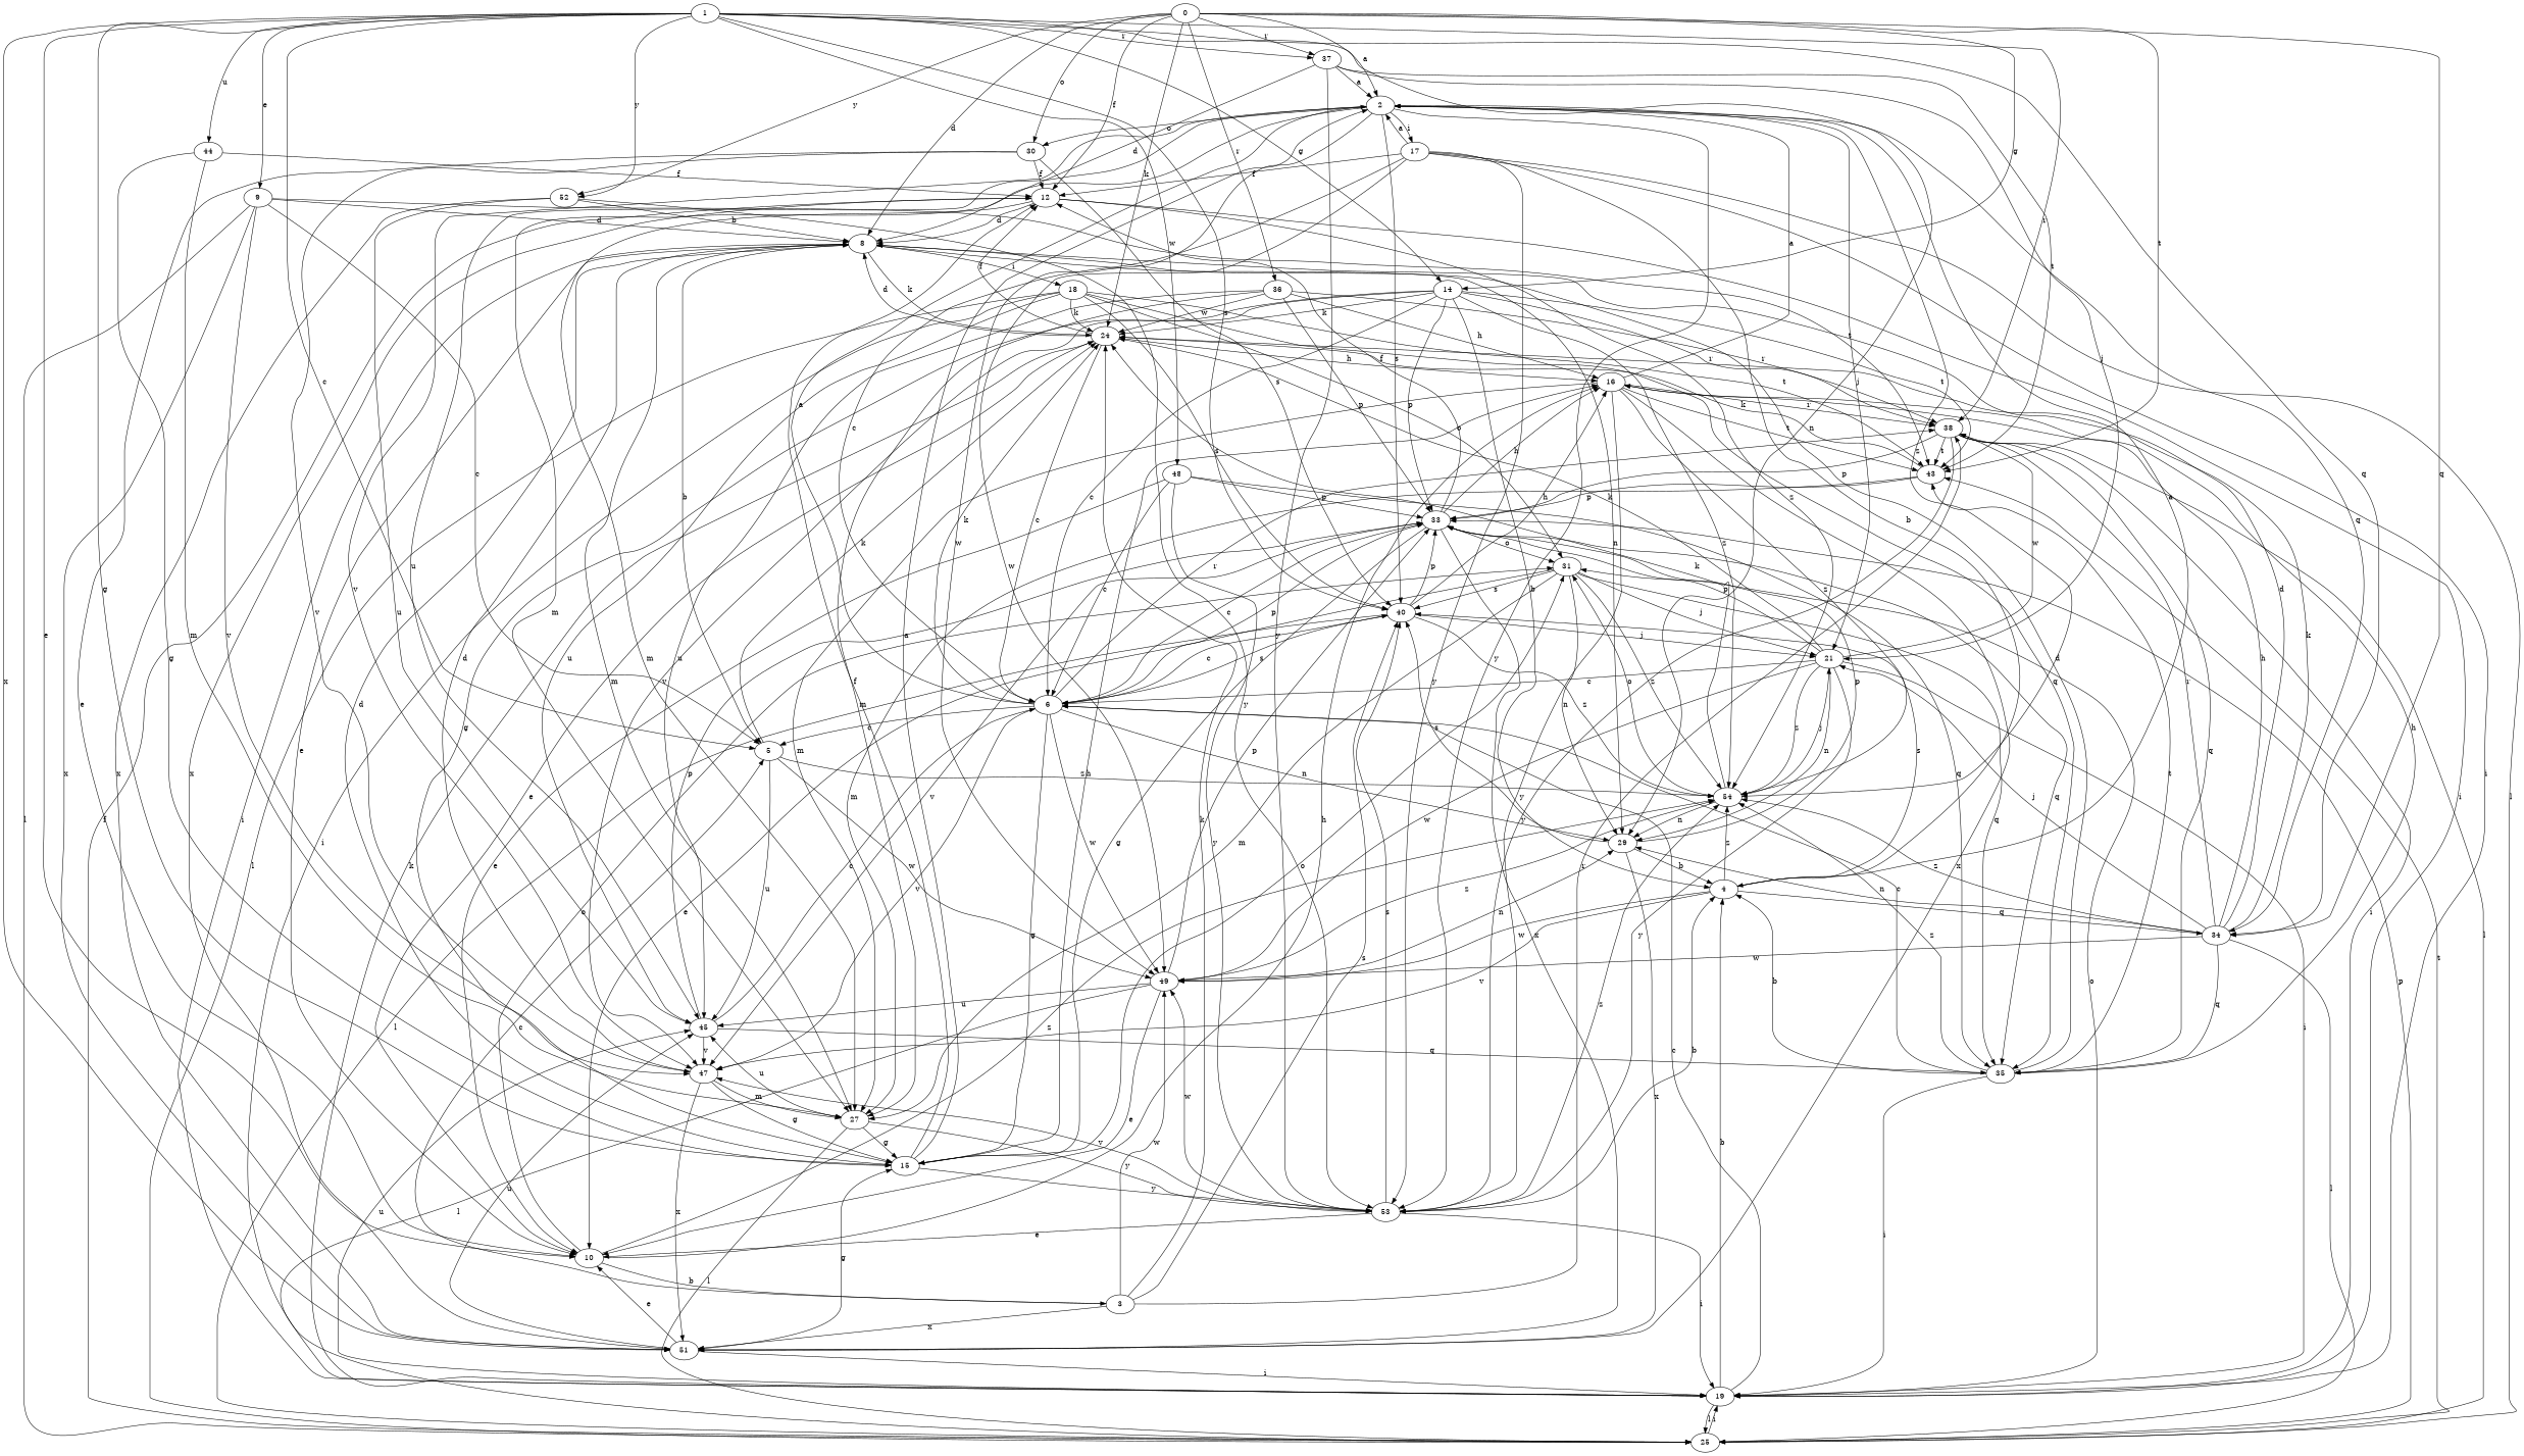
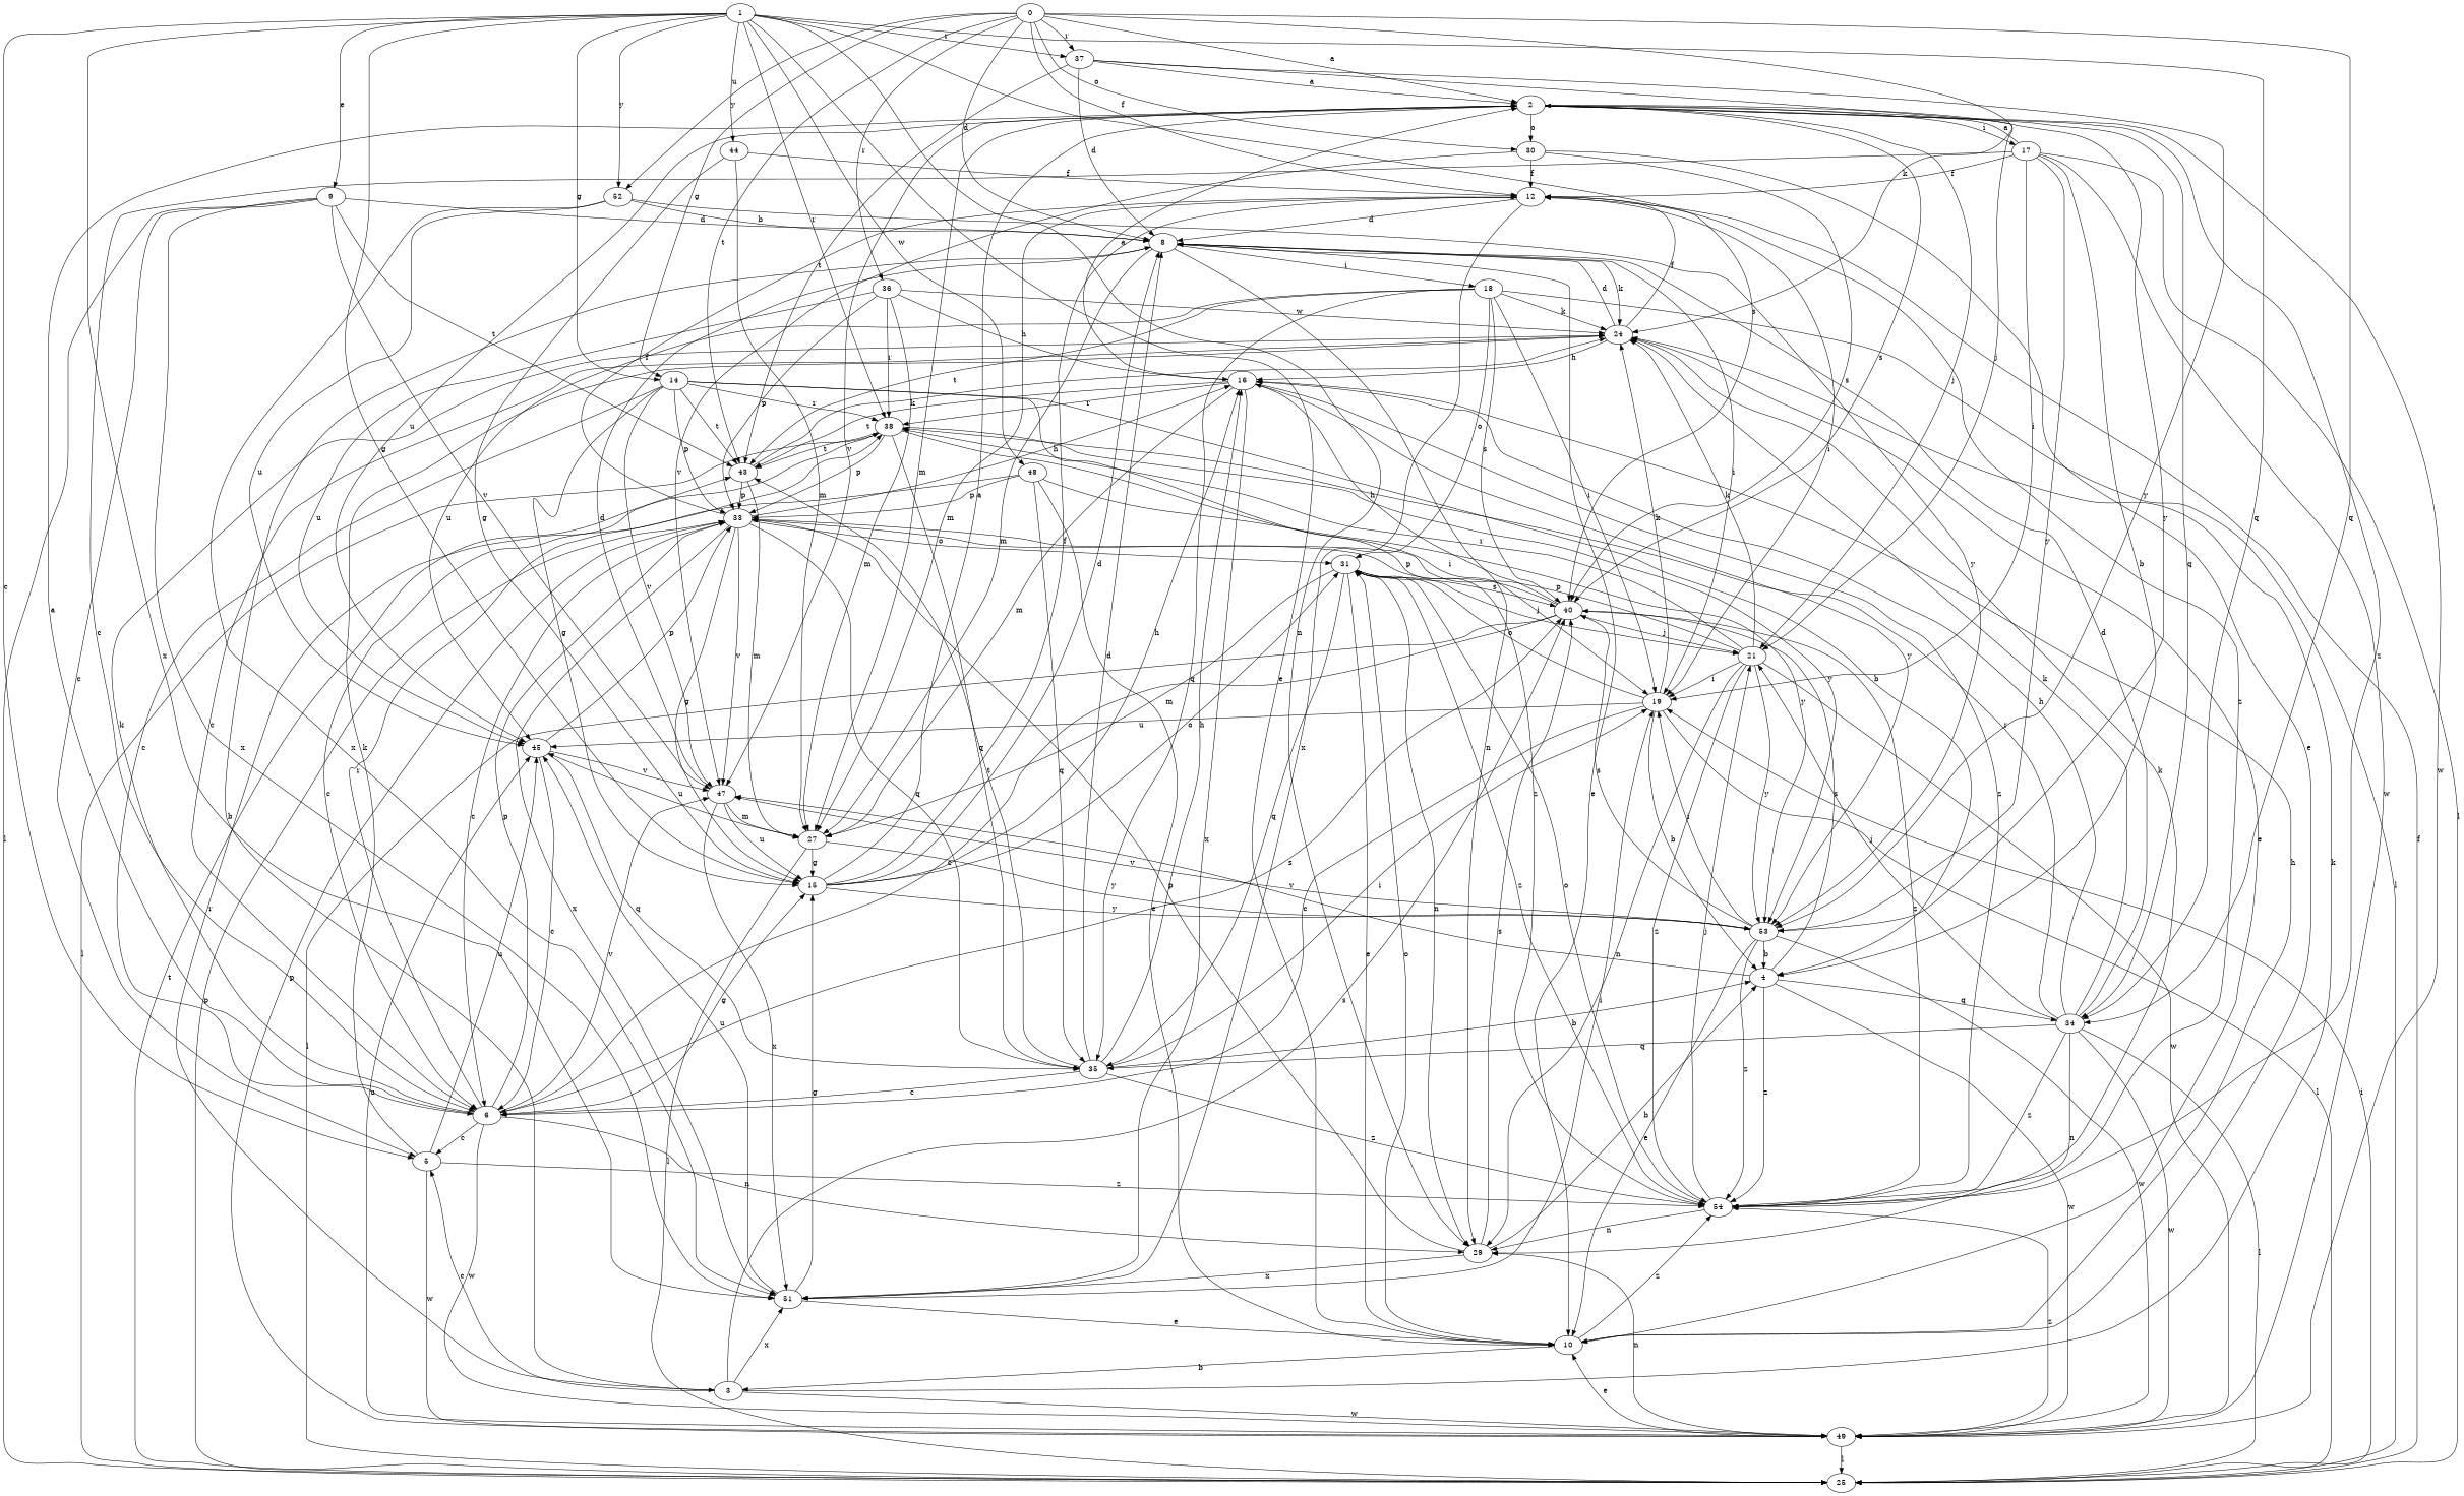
  strict digraph {
    0
    2
    8
    12
    14
    24
    30
    34
    36
    37
    43
    52
    40
    17
    21
    27
    45
    47
    49
    53
    54
    10
    29
    3
    18
    19
    51
    15
    38
    4
    6
    33
    16
    25
    35
    1
    5
    9
    44
    48
    31
    0 -> 2 [label=a]
    0 -> 8 [label=d]
    0 -> 12 [label=f]
    0 -> 14 [label=g]
    0 -> 24 [label=k]
    0 -> 30 [label=o]
    0 -> 34 [label=q]
    0 -> 36 [label=r]
    0 -> 37 [label=r]
    0 -> 43 [label=t]
    0 -> 52 [label=y]
    2 -> 30 [label=o]
    2 -> 34 [label=q]
    2 -> 40 [label=s]
    2 -> 17 [label=i]
    2 -> 21 [label=j]
    2 -> 27 [label=m]
    2 -> 45 [label=u]
    2 -> 47 [label=v]
    2 -> 49 [label=w]
    2 -> 53 [label=y]
    2 -> 54 [label=z]
    8 -> 24 [label=k]
    8 -> 27 [label=m]
    8 -> 10 [label=e]
    8 -> 29 [label=n]
-   8 -> 5 [label=b]
+   8 -> 3 [label=b]
    8 -> 18 [label=i]
    8 -> 19 [label=i]
    12 -> 8 [label=d]
    12 -> 27 [label=m]
    12 -> 54 [label=z]
    12 -> 19 [label=i]
    12 -> 51 [label=x]
-   14 -> 24 [label=k]
    14 -> 43 [label=t]
    14 -> 47 [label=v]
    14 -> 54 [label=z]
    14 -> 15 [label=g]
    14 -> 38 [label=r]
    14 -> 4 [label=b]
    14 -> 6 [label=c]
    14 -> 33 [label=p]
    24 -> 8 [label=d]
    24 -> 12 [label=f]
    24 -> 10 [label=e]
    24 -> 6 [label=c]
    24 -> 16 [label=h]
    30 -> 12 [label=f]
    30 -> 40 [label=s]
    30 -> 47 [label=v]
    30 -> 10 [label=e]
    34 -> 8 [label=d]
    34 -> 24 [label=k]
    34 -> 21 [label=j]
    34 -> 49 [label=w]
    34 -> 54 [label=z]
    34 -> 29 [label=n]
    34 -> 38 [label=r]
    34 -> 16 [label=h]
    34 -> 25 [label=l]
    34 -> 35 [label=q]
    36 -> 24 [label=w]
    36 -> 27 [label=m]
    36 -> 45 [label=u]
    36 -> 38 [label=r]
    36 -> 33 [label=p]
    36 -> 16 [label=h]
    37 -> 2 [label=a]
    37 -> 8 [label=d]
    37 -> 43 [label=t]
    37 -> 21 [label=j]
    37 -> 53 [label=y]
    43 -> 24 [label=k]
    43 -> 27 [label=m]
    43 -> 33 [label=p]
    52 -> 8 [label=b]
    52 -> 45 [label=u]
    52 -> 53 [label=y]
    52 -> 51 [label=x]
    40 -> 21 [label=j]
    40 -> 54 [label=z]
    40 -> 6 [label=c]
    40 -> 33 [label=p]
    40 -> 16 [label=h]
    40 -> 25 [label=l]
    17 -> 2 [label=a]
    17 -> 12 [label=f]
    17 -> 49 [label=w]
    17 -> 53 [label=y]
    17 -> 19 [label=i]
    17 -> 4 [label=b]
    17 -> 6 [label=c]
    17 -> 25 [label=l]
    21 -> 24 [label=k]
    21 -> 49 [label=w]
    21 -> 53 [label=y]
    21 -> 54 [label=z]
    21 -> 29 [label=n]
    21 -> 19 [label=i]
-   21 -> 38 [label=w]
-   21 -> 6 [label=c]
+   21 -> 38 [label=r]
    21 -> 33 [label=p]
    27 -> 45 [label=u]
    27 -> 53 [label=y]
    27 -> 15 [label=g]
    27 -> 25 [label=l]
    45 -> 47 [label=v]
    45 -> 6 [label=c]
    45 -> 33 [label=p]
    45 -> 35 [label=q]
    47 -> 8 [label=d]
    47 -> 27 [label=m]
    47 -> 51 [label=x]
-   47 -> 15 [label=g]
+   47 -> 15 [label=u]
    49 -> 45 [label=u]
    49 -> 54 [label=z]
    49 -> 10 [label=e]
    49 -> 29 [label=n]
    49 -> 33 [label=p]
    49 -> 25 [label=l]
    53 -> 40 [label=s]
    53 -> 47 [label=v]
    53 -> 49 [label=w]
    53 -> 54 [label=z]
    53 -> 10 [label=e]
    53 -> 19 [label=i]
    53 -> 4 [label=b]
    54 -> 24 [label=k]
    54 -> 21 [label=j]
    54 -> 29 [label=n]
    54 -> 31 [label=o]
    10 -> 54 [label=z]
    10 -> 3 [label=b]
    10 -> 16 [label=h]
    10 -> 31 [label=o]
    29 -> 40 [label=s]
    29 -> 51 [label=x]
    29 -> 4 [label=b]
    29 -> 33 [label=p]
    3 -> 24 [label=k]
    3 -> 40 [label=s]
    3 -> 49 [label=w]
    3 -> 51 [label=x]
    3 -> 38 [label=r]
    3 -> 5 [label=c]
    18 -> 24 [label=k]
    18 -> 43 [label=t]
    18 -> 40 [label=s]
    18 -> 45 [label=u]
    18 -> 19 [label=i]
    18 -> 25 [label=l]
    18 -> 35 [label=q]
    18 -> 31 [label=o]
    19 -> 24 [label=k]
    19 -> 45 [label=u]
    19 -> 4 [label=b]
    19 -> 6 [label=c]
    19 -> 25 [label=l]
    19 -> 31 [label=o]
    51 -> 45 [label=u]
    51 -> 10 [label=e]
    51 -> 19 [label=i]
    51 -> 15 [label=g]
    15 -> 2 [label=a]
    15 -> 8 [label=d]
    15 -> 12 [label=f]
    15 -> 53 [label=y]
    15 -> 16 [label=h]
    15 -> 31 [label=o]
    38 -> 43 [label=t]
    38 -> 53 [label=y]
    38 -> 19 [label=i]
    38 -> 33 [label=p]
    38 -> 25 [label=l]
    38 -> 35 [label=q]
-   4 -> 2 [label=a]
    4 -> 34 [label=q]
    4 -> 40 [label=s]
    4 -> 47 [label=v]
    4 -> 49 [label=w]
    4 -> 54 [label=z]
    6 -> 2 [label=a]
    6 -> 24 [label=k]
    6 -> 40 [label=s]
    6 -> 47 [label=v]
    6 -> 49 [label=w]
    6 -> 29 [label=n]
    6 -> 15 [label=g]
    6 -> 38 [label=r]
    6 -> 33 [label=p]
    6 -> 5 [label=c]
    33 -> 12 [label=f]
    33 -> 47 [label=v]
    33 -> 51 [label=x]
    33 -> 15 [label=g]
    33 -> 6 [label=c]
    33 -> 16 [label=h]
    33 -> 35 [label=q]
    33 -> 31 [label=o]
    16 -> 2 [label=a]
    16 -> 43 [label=t]
    16 -> 27 [label=m]
    16 -> 53 [label=y]
    16 -> 54 [label=z]
    16 -> 51 [label=x]
    16 -> 38 [label=r]
    25 -> 12 [label=f]
    25 -> 43 [label=t]
    25 -> 19 [label=i]
    25 -> 33 [label=p]
    35 -> 8 [label=d]
    35 -> 43 [label=t]
    35 -> 54 [label=z]
    35 -> 19 [label=i]
    35 -> 4 [label=b]
    35 -> 6 [label=c]
    35 -> 16 [label=h]
    1 -> 14 [label=g]
    1 -> 34 [label=q]
    1 -> 37 [label=r]
    1 -> 52 [label=y]
    1 -> 40 [label=s]
    1 -> 10 [label=e]
    1 -> 29 [label=n]
    1 -> 51 [label=x]
    1 -> 15 [label=g]
    1 -> 38 [label=r]
    1 -> 5 [label=c]
    1 -> 9 [label=e]
    1 -> 44 [label=u]
    1 -> 48 [label=w]
    5 -> 24 [label=k]
    5 -> 45 [label=u]
    5 -> 49 [label=w]
    5 -> 54 [label=z]
    9 -> 8 [label=d]
    9 -> 43 [label=t]
    9 -> 47 [label=v]
    9 -> 51 [label=x]
    9 -> 25 [label=l]
    9 -> 5 [label=c]
    44 -> 12 [label=f]
    44 -> 27 [label=m]
    44 -> 15 [label=g]
    48 -> 53 [label=y]
    48 -> 10 [label=e]
    48 -> 6 [label=c]
    48 -> 33 [label=p]
    48 -> 35 [label=q]
    31 -> 40 [label=s]
    31 -> 21 [label=j]
    31 -> 27 [label=m]
    31 -> 54 [label=z]
    31 -> 10 [label=e]
    31 -> 29 [label=n]
    31 -> 35 [label=q]
  }
